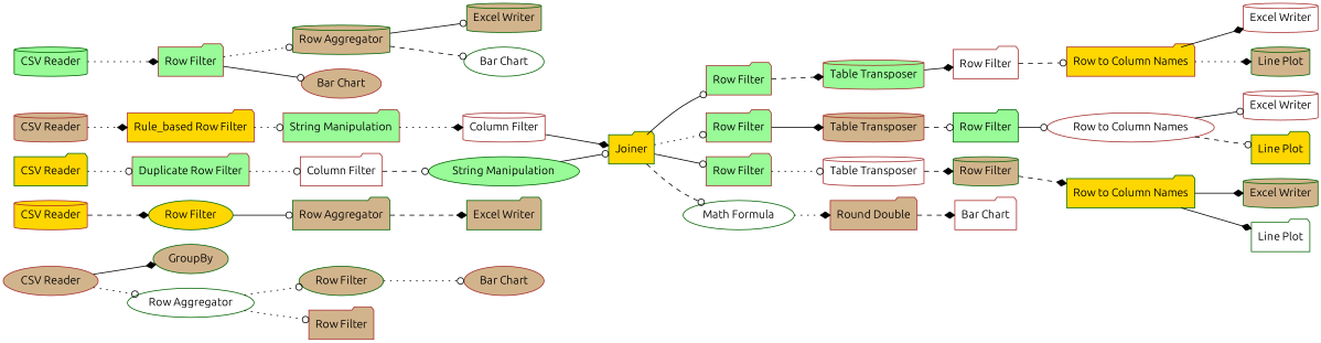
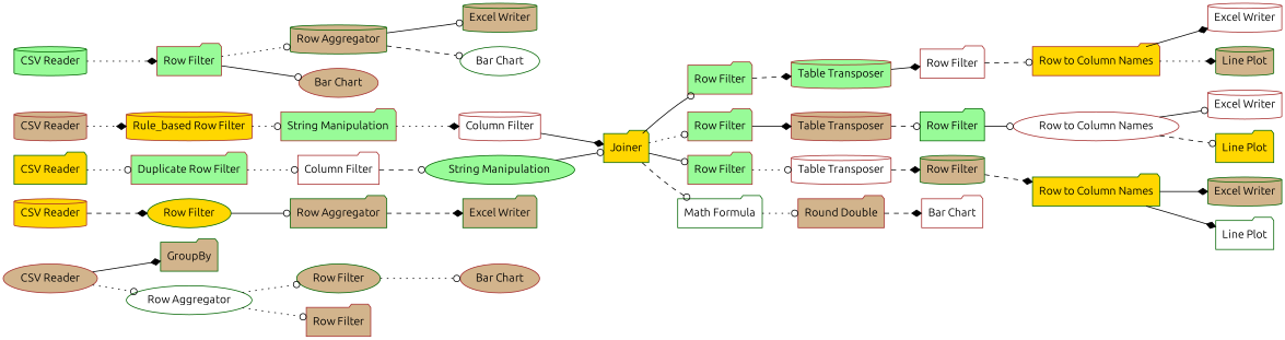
  digraph {
    fontname=Ubuntu
    rankdir=LR
    node [color=brown fillcolor=tan fontname=Ubuntu shape=folder style=filled]
    edge [arrowhead=odot fontname=Ubuntu style=dotted]
    n1 [color=darkgreen label="Row Filter" shape=ellipse]
    n2 [label="Bar Chart" shape=ellipse]
    n3 [color=darkgreen label="Row Aggregator"]
    n4 [color=darkgreen label="Excel Writer"]
    n5 [color=darkgreen fillcolor=gold label=Joiner]
    n6 [fillcolor=palegreen label="Row Filter"]
    n7 [fillcolor=palegreen label="Row Filter"]
    n8 [fillcolor=palegreen label="Row Filter"]
-   n9 [color=darkgreen fillcolor=white label="Math Formula" shape=ellipse]
+   n9 [color=darkgreen fillcolor=white label="Math Formula"]
    n10 [fillcolor=palegreen label="Table Transposer" shape=cylinder]
    n11 [label="Table Transposer" shape=cylinder]
    n12 [fillcolor=white label="Table Transposer" shape=cylinder]
    n13 [label="Round Double"]
    n14 [fillcolor=white label="Row Filter"]
    n15 [color=darkgreen fillcolor=palegreen label="Row Filter"]
    n16 [fillcolor=white label="Row to Column Names" shape=ellipse]
    n17 [fillcolor=white label="Excel Writer" shape=cylinder]
    n18 [color=darkgreen fillcolor=gold label="Line Plot"]
    n19 [color=darkgreen fillcolor=palegreen label="CSV Reader" shape=cylinder]
    n20 [fillcolor=palegreen label="Row Filter"]
    n21 [color=darkgreen label="Row Aggregator" shape=cylinder]
    n22 [label="Bar Chart" shape=ellipse]
    n23 [color=darkgreen label="Excel Writer" shape=cylinder]
    n24 [color=darkgreen fillcolor=white label="Bar Chart" shape=ellipse]
    n25 [fillcolor=palegreen label="String Manipulation"]
    n26 [fillcolor=white label="Column Filter" shape=cylinder]
    n27 [color=darkgreen fillcolor=gold label="Row to Column Names"]
    n28 [color=darkgreen label="Excel Writer" shape=cylinder]
    n29 [color=darkgreen fillcolor=white label="Line Plot"]
    n30 [fillcolor=gold label="CSV Reader" shape=cylinder]
    n31 [color=darkgreen fillcolor=gold label="Row Filter" shape=ellipse]
    n32 [fillcolor=gold label="Row to Column Names"]
    n33 [fillcolor=white label="Excel Writer" shape=cylinder]
    n34 [color=darkgreen label="Line Plot" shape=cylinder]
    n35 [color=darkgreen label="Row Filter" shape=cylinder]
-   n36 [fillcolor=gold label="Rule_based Row Filter"]
+   n36 [fillcolor=gold label="Rule_based Row Filter" shape=cylinder]
    n37 [color=darkgreen fillcolor=gold label="CSV Reader"]
    n38 [fillcolor=palegreen label="Duplicate Row Filter"]
    n39 [fillcolor=white label="Column Filter"]
    n40 [color=darkgreen fillcolor=palegreen label="String Manipulation" shape=ellipse]
    n41 [label="CSV Reader" shape=ellipse]
-   n42 [color=darkgreen label=GroupBy shape=ellipse]
+   n42 [color=darkgreen label=GroupBy]
    n43 [color=darkgreen fillcolor=white label="Row Aggregator" shape=ellipse]
    n44 [label="Row Filter"]
    n45 [fillcolor=white label="Bar Chart"]
    n46 [label="CSV Reader" shape=cylinder]
    n1 -> n2
    n3 -> n4 [arrowhead=diamond style=dashed]
    n5 -> n6 [style=solid]
    n5 -> n7
    n5 -> n8 [style=solid]
    n5 -> n9 [style=dashed]
    n6 -> n10 [arrowhead=diamond style=dashed]
    n7 -> n11 [arrowhead=diamond style=solid]
    n8 -> n12
-   n9 -> n13 [arrowhead=diamond]
+   n9 -> n13
    n10 -> n14 [arrowhead=diamond style=solid]
    n11 -> n15 [style=dashed]
    n12 -> n35 [arrowhead=diamond style=dashed]
    n13 -> n45 [arrowhead=diamond style=dashed]
    n14 -> n32 [style=dashed]
    n15 -> n16 [style=solid]
    n16 -> n17 [style=solid]
    n16 -> n18 [style=dashed]
    n19 -> n20 [arrowhead=diamond]
    n20 -> n21
    n20 -> n22 [style=solid]
    n21 -> n23 [style=solid]
    n21 -> n24 [style=dashed]
    n25 -> n26 [arrowhead=diamond]
    n26 -> n5 [arrowhead=diamond style=solid]
    n27 -> n28 [arrowhead=diamond style=solid]
    n27 -> n29 [arrowhead=diamond style=solid]
    n30 -> n31 [arrowhead=diamond style=dashed]
    n31 -> n3 [style=solid]
    n32 -> n33 [arrowhead=diamond style=solid]
    n32 -> n34 [arrowhead=diamond]
    n35 -> n27 [arrowhead=diamond style=dashed]
    n36 -> n25
    n37 -> n38
    n38 -> n39
    n39 -> n40 [style=dashed]
    n40 -> n5 [style=solid]
    n41 -> n42 [arrowhead=diamond style=solid]
    n41 -> n43
    n43 -> n1
    n43 -> n44
    n46 -> n36 [arrowhead=diamond]
  }
